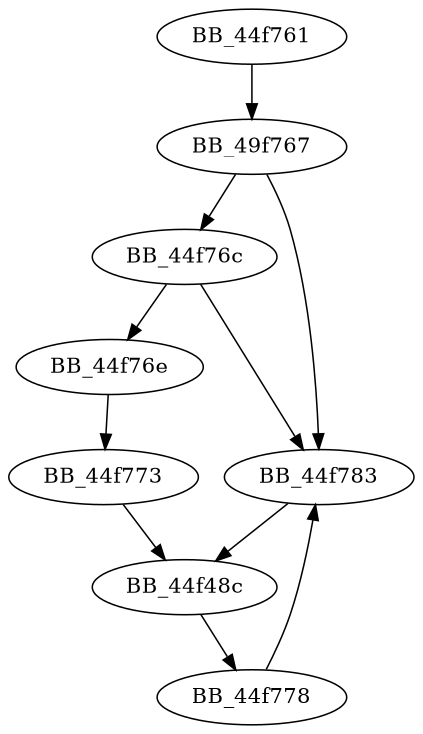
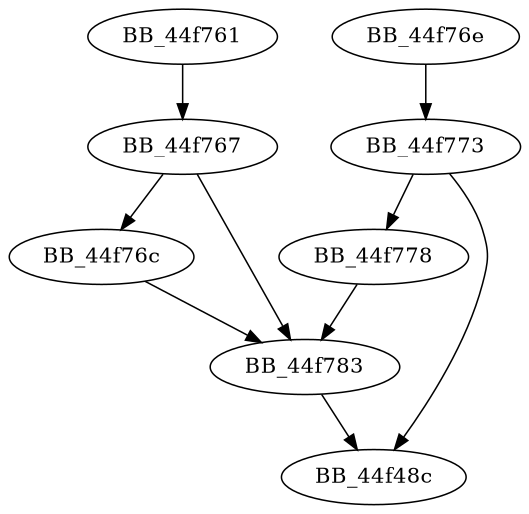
  digraph {
    BB_44f761
-   BB_44f767 [label=BB_49f767]
+   BB_44f767
    n3 [label=BB_44f48c]
    BB_44f76c
    BB_44f783
    BB_44f76e
    BB_44f773
    BB_44f778
    BB_44f761 -> BB_44f767
    BB_44f767 -> BB_44f76c
    BB_44f767 -> BB_44f783
    BB_44f76c -> BB_44f783
-   BB_44f76c -> BB_44f76e
    BB_44f783 -> n3
    BB_44f76e -> BB_44f773
    BB_44f773 -> n3
-   n3 -> BB_44f778
+   BB_44f773 -> BB_44f778
    BB_44f778 -> BB_44f783
  }
